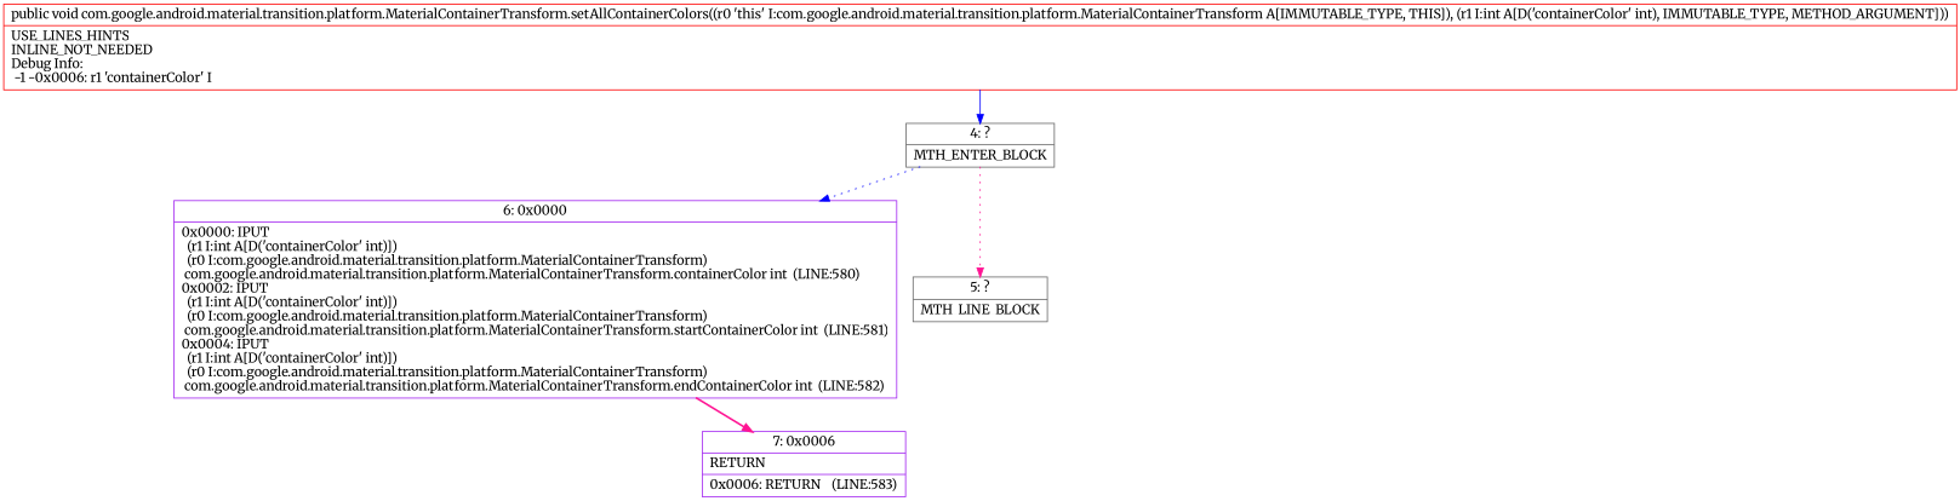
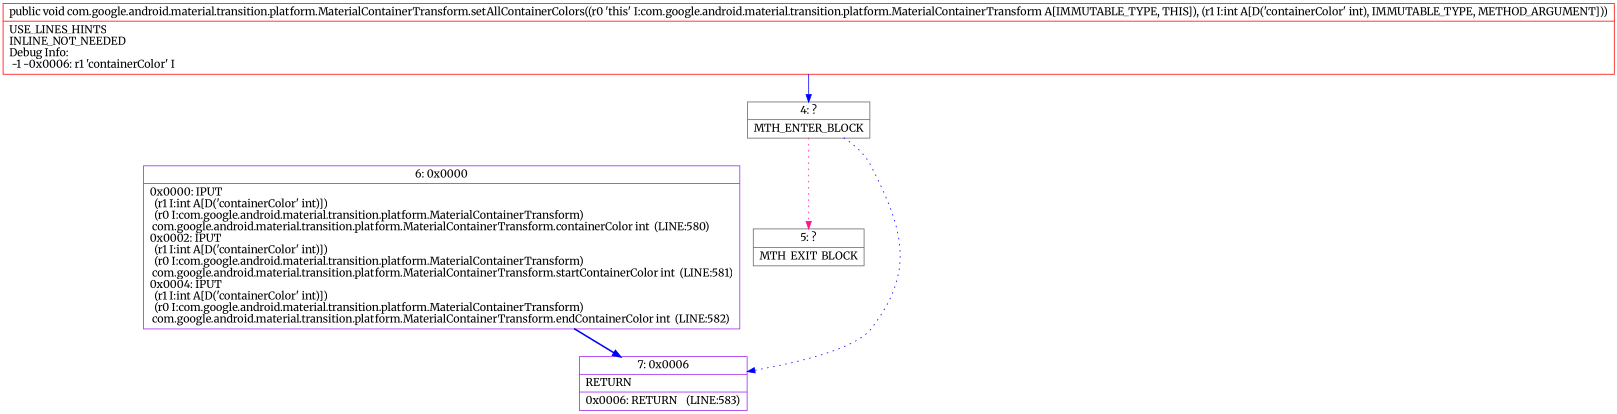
  digraph {
    fontname=Merriweather
    node [color=gray40 fontname=Merriweather shape=record]
    edge [color=blue fontname=Merriweather style=dotted]
    n1 [label="{4\:\ ?|MTH_ENTER_BLOCK\l}"]
    n2 [color=purple label="{6\:\ 0x0000|0x0000: IPUT  \l  (r1 I:int A[D('containerColor' int)])\l  (r0 I:com.google.android.material.transition.platform.MaterialContainerTransform)\l com.google.android.material.transition.platform.MaterialContainerTransform.containerColor int  (LINE:580)\l0x0002: IPUT  \l  (r1 I:int A[D('containerColor' int)])\l  (r0 I:com.google.android.material.transition.platform.MaterialContainerTransform)\l com.google.android.material.transition.platform.MaterialContainerTransform.startContainerColor int  (LINE:581)\l0x0004: IPUT  \l  (r1 I:int A[D('containerColor' int)])\l  (r0 I:com.google.android.material.transition.platform.MaterialContainerTransform)\l com.google.android.material.transition.platform.MaterialContainerTransform.endContainerColor int  (LINE:582)\l}"]
-   n3 [label="{5\:\ ?|MTH_LINE_BLOCK\l}"]
+   n3 [label="{5\:\ ?|MTH_EXIT_BLOCK\l}"]
    n4 [color=purple label="{7\:\ 0x0006|RETURN\l|0x0006: RETURN    (LINE:583)\l}"]
    n5 [color=red label="{public void com.google.android.material.transition.platform.MaterialContainerTransform.setAllContainerColors((r0 'this' I:com.google.android.material.transition.platform.MaterialContainerTransform A[IMMUTABLE_TYPE, THIS]), (r1 I:int A[D('containerColor' int), IMMUTABLE_TYPE, METHOD_ARGUMENT]))  | USE_LINES_HINTS\lINLINE_NOT_NEEDED\lDebug Info:\l  \-1 \-0x0006: r1 'containerColor' I\l}"]
-   n1 -> n2
+   n1 -> n4
    n1 -> n3 [color=deeppink]
-   n2 -> n4 [color=deeppink style=bold]
+   n2 -> n4 [style=bold]
    n5 -> n1 [style=solid]
  }
